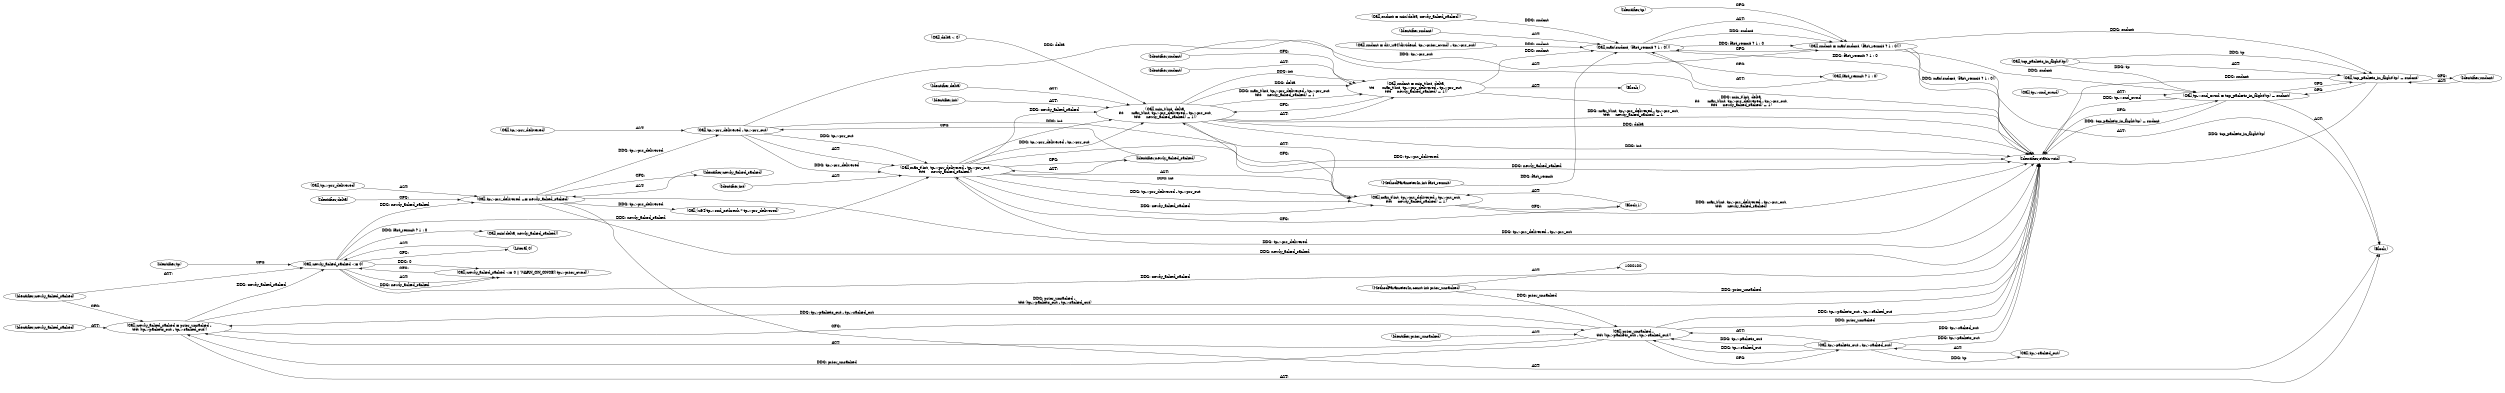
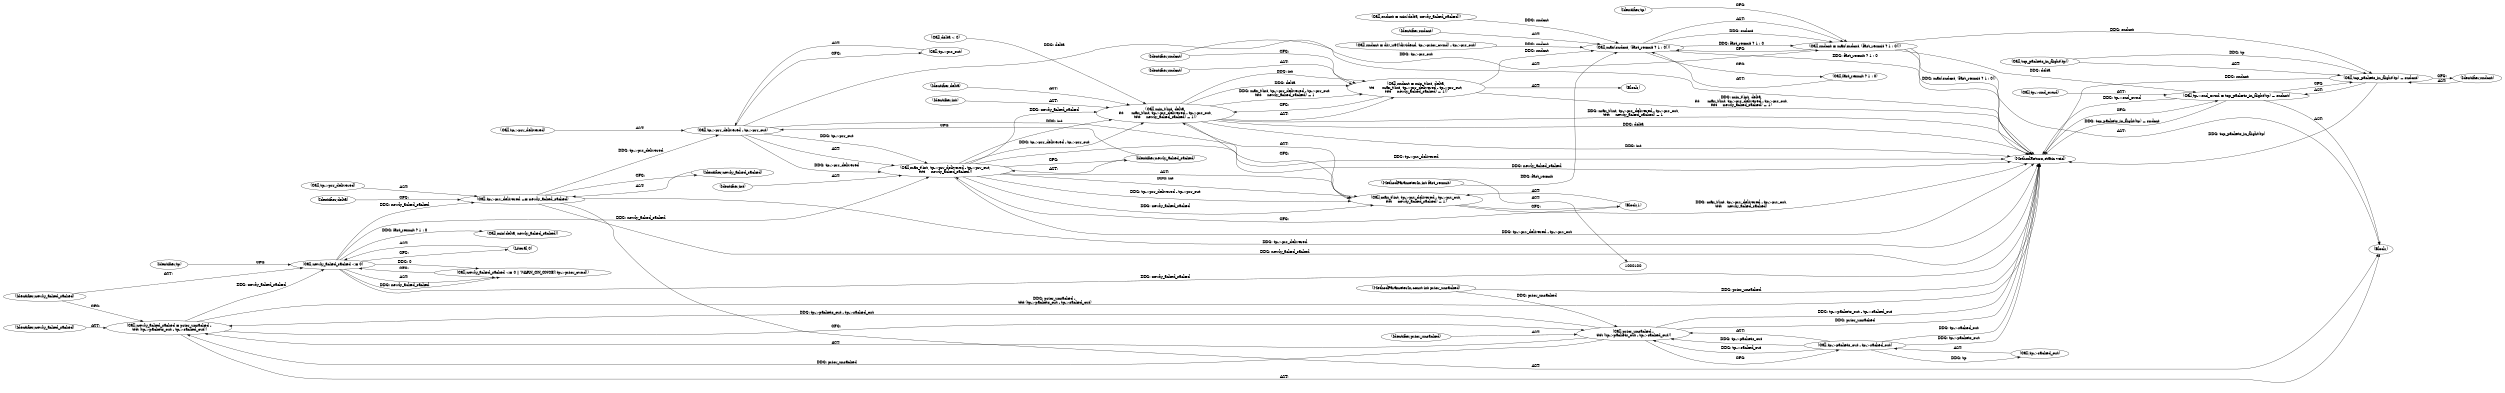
  digraph {
    rankdir=LR
    n1 [label="(Call,tp->prr_delivered - tp->prr_out)"]
    n2 [label="(Call,max_t(int, tp->prr_delivered - tp->prr_out,\n\t\t\t\t     newly_acked_sacked))"]
-   n4 [label="(Identifier,static void)"]
+   n3 [label="(Call,tp->prr_out)"]
+   n4 [label="(MethodReturn,static void)"]
    n5 [label="(Call,min_t(int, delta,\n\t\t\t       max_t(int, tp->prr_delivered - tp->prr_out,\n\t\t\t\t     newly_acked_sacked) + 1))"]
    n6 [label="(Call,max_t(int, tp->prr_delivered - tp->prr_out,\n\t\t\t\t     newly_acked_sacked) + 1)"]
    n7 [label="(Identifier,newly_acked_sacked)"]
    n8 [label="(Call,tp->snd_cwnd = tcp_packets_in_flight(tp) + sndcnt)"]
    n9 [label="(Call,tp->prr_delivered += newly_acked_sacked)"]
-   n10 [label="(Call,(u64)tp->snd_ssthresh * tp->prr_delivered)"]
    n11 [label="(Identifier,newly_acked_sacked)"]
    n12 [label="(Block,)"]
    n13 [label="(Call,newly_acked_sacked <= 0)"]
    n14 [label="(Call,min(delta, newly_acked_sacked))"]
    n15 [label="(Literal,0)"]
    n16 [label="(Call,newly_acked_sacked <= 0 || WARN_ON_ONCE(!tp->prior_cwnd))"]
    n17 [label="(Call,newly_acked_sacked = prior_unsacked -\n \t\t\t\t (tp->packets_out - tp->sacked_out))"]
    n18 [label="(Call,prior_unsacked -\n \t\t\t\t (tp->packets_out - tp->sacked_out))"]
    n19 [label="(Call,tp->packets_out - tp->sacked_out)"]
    n20 [label="(Call,tp->sacked_out)"]
    n21 [label="(MethodParameterIn,const int prior_unsacked)"]
    1000100
    n23 [label="(Call,sndcnt = min_t(int, delta,\n\t\t\t       max_t(int, tp->prr_delivered - tp->prr_out,\n\t\t\t\t     newly_acked_sacked) + 1))"]
    n24 [label="(Block,1)"]
    n25 [label="(Call,max(sndcnt, (fast_rexmit ? 1 : 0)))"]
    n26 [label="(Block,)"]
    n27 [label="(Call,sndcnt = max(sndcnt, (fast_rexmit ? 1 : 0)))"]
    n28 [label="(Call,fast_rexmit ? 1 : 0)"]
    n29 [label="(Call,tcp_packets_in_flight(tp) + sndcnt)"]
    n30 [label="(Identifier,sndcnt)"]
    n31 [label="(Identifier,int)"]
    n32 [label="(Call,delta < 0)"]
    n33 [label="(Call,tcp_packets_in_flight(tp))"]
    n34 [label="(Identifier,delta)"]
    n35 [label="(Call,sndcnt = min(delta, newly_acked_sacked))"]
    n36 [label="(Identifier,sndcnt)"]
    n37 [label="(Identifier,tp)"]
    n38 [label="(Identifier,sndcnt)"]
    n39 [label="(Identifier,int)"]
    n40 [label="(Identifier,delta)"]
    n41 [label="(Identifier,sndcnt)"]
    n42 [label="(MethodParameterIn,int fast_rexmit)"]
    n43 [label="(Identifier,newly_acked_sacked)"]
    n44 [label="(Call,tp->prr_delivered)"]
    n45 [label="(Identifier,tp)"]
    n46 [label="(Call,tp->prr_delivered)"]
    n47 [label="(Identifier,newly_acked_sacked)"]
    n48 [label="(Identifier,prior_unsacked)"]
    n49 [label="(Call,tp->snd_cwnd)"]
    n50 [label="(Call,sndcnt = div_u64(dividend, tp->prior_cwnd) - tp->prr_out)"]
    n1 -> n2 [label="AST: "]
    n1 -> n2 [label="DDG: tp->prr_delivered"]
    n1 -> n2 [label="DDG: tp->prr_out"]
+   n1 -> n3 [label="CFG: "]
    n1 -> n4 [label="DDG: tp->prr_out"]
    n1 -> n4 [label="DDG: tp->prr_delivered"]
    n2 -> n4 [label="DDG: newly_acked_sacked"]
    n2 -> n4 [label="DDG: tp->prr_delivered - tp->prr_out"]
    n2 -> n5 [label="DDG: int"]
    n2 -> n5 [label="DDG: tp->prr_delivered - tp->prr_out"]
    n2 -> n5 [label="DDG: newly_acked_sacked"]
    n2 -> n6 [label="AST: "]
    n2 -> n6 [label="DDG: int"]
    n2 -> n6 [label="DDG: tp->prr_delivered - tp->prr_out"]
    n2 -> n6 [label="DDG: newly_acked_sacked"]
    n2 -> n7 [label="CFG: "]
+   n3 -> n1 [label="AST: "]
    n4 -> n8 [label="CFG: "]
    n5 -> n4 [label="DDG: max_t(int, tp->prr_delivered - tp->prr_out,\n\t\t\t\t     newly_acked_sacked) + 1"]
    n5 -> n4 [label="DDG: delta"]
    n5 -> n4 [label="DDG: int"]
    n5 -> n6 [label="CFG: "]
    n5 -> n23 [label="AST: "]
    n5 -> n23 [label="DDG: int"]
    n5 -> n23 [label="DDG: delta"]
    n5 -> n23 [label="DDG: max_t(int, tp->prr_delivered - tp->prr_out,\n\t\t\t\t     newly_acked_sacked) + 1"]
    n6 -> n4 [label="DDG: max_t(int, tp->prr_delivered - tp->prr_out,\n\t\t\t\t     newly_acked_sacked)"]
    n6 -> n5 [label="AST: "]
    n6 -> n24 [label="CFG: "]
    n7 -> n1 [label="CFG: "]
    n7 -> n2 [label="AST: "]
    n8 -> n4 [label="DDG: tcp_packets_in_flight(tp) + sndcnt"]
    n8 -> n4 [label="DDG: tp->snd_cwnd"]
    n8 -> n12 [label="AST: "]
    n8 -> n29 [label="CFG: "]
    n9 -> n1 [label="DDG: tp->prr_delivered"]
    n9 -> n4 [label="DDG: tp->prr_delivered"]
    n9 -> n4 [label="DDG: newly_acked_sacked"]
-   n9 -> n10 [label="DDG: tp->prr_delivered"]
    n9 -> n11 [label="CFG: "]
    n9 -> n12 [label="AST: "]
    n11 -> n9 [label="AST: "]
    n13 -> n2 [label="DDG: newly_acked_sacked"]
    n13 -> n4 [label="DDG: newly_acked_sacked"]
    n13 -> n9 [label="DDG: newly_acked_sacked"]
    n13 -> n14 [label="DDG: fast_rexmit ? 1 : 0"]
    n13 -> n15 [label="CFG: "]
    n13 -> n16 [label="AST: "]
    n13 -> n16 [label="DDG: newly_acked_sacked"]
    n13 -> n16 [label="DDG: 0"]
    n15 -> n13 [label="AST: "]
    n16 -> n13 [label="CFG: "]
    n17 -> n4 [label="DDG: prior_unsacked -\n \t\t\t\t (tp->packets_out - tp->sacked_out)"]
    n17 -> n12 [label="AST: "]
    n17 -> n13 [label="DDG: newly_acked_sacked"]
    n17 -> n18 [label="CFG: "]
    n18 -> n4 [label="DDG: tp->packets_out - tp->sacked_out"]
    n18 -> n4 [label="DDG: prior_unsacked"]
    n18 -> n17 [label="AST: "]
    n18 -> n17 [label="DDG: prior_unsacked"]
    n18 -> n17 [label="DDG: tp->packets_out - tp->sacked_out"]
    n18 -> n19 [label="CFG: "]
    n19 -> n4 [label="DDG: tp->packets_out"]
    n19 -> n4 [label="DDG: tp->sacked_out"]
    n19 -> n18 [label="AST: "]
    n19 -> n18 [label="DDG: tp->packets_out"]
    n19 -> n18 [label="DDG: tp->sacked_out"]
    n19 -> n20 [label="DDG: tp"]
    n20 -> n19 [label="AST: "]
    n21 -> n4 [label="DDG: prior_unsacked"]
    n21 -> n18 [label="DDG: prior_unsacked"]
-   n21 -> 1000100 [label="AST: "]
+   n42 -> 1000100 [label="AST: "]
    n23 -> n4 [label="DDG: min_t(int, delta,\n\t\t\t       max_t(int, tp->prr_delivered - tp->prr_out,\n\t\t\t\t     newly_acked_sacked) + 1)"]
    n23 -> n5 [label="CFG: "]
    n23 -> n25 [label="DDG: sndcnt"]
    n23 -> n26 [label="AST: "]
    n24 -> n2 [label="CFG: "]
    n24 -> n6 [label="AST: "]
    n25 -> n4 [label="DDG: fast_rexmit ? 1 : 0"]
    n25 -> n27 [label="AST: "]
    n25 -> n27 [label="DDG: sndcnt"]
    n25 -> n27 [label="DDG: fast_rexmit ? 1 : 0"]
    n25 -> n28 [label="CFG: "]
    n27 -> n4 [label="DDG: max(sndcnt, (fast_rexmit ? 1 : 0))"]
-   n27 -> n8 [label="DDG: sndcnt"]
+   n27 -> n8 [label="DDG: delta"]
    n27 -> n12 [label="AST: "]
    n27 -> n25 [label="CFG: "]
    n27 -> n29 [label="DDG: sndcnt"]
    n28 -> n25 [label="AST: "]
    n29 -> n4 [label="DDG: sndcnt"]
    n29 -> n4 [label="DDG: tcp_packets_in_flight(tp)"]
-   n29 -> n8 [label="CFG: "]
+   n29 -> n8 [label="AST: "]
    n29 -> n30 [label="CFG: "]
    n30 -> n29 [label="AST: "]
    n31 -> n2 [label="AST: "]
    n32 -> n5 [label="DDG: delta"]
-   n33 -> n8 [label="DDG: tp"]
    n33 -> n29 [label="AST: "]
    n33 -> n29 [label="DDG: tp"]
    n34 -> n5 [label="AST: "]
    n35 -> n25 [label="DDG: sndcnt"]
    n36 -> n23 [label="AST: "]
    n37 -> n13 [label="CFG: "]
    n38 -> n25 [label="AST: "]
    n39 -> n5 [label="AST: "]
    n40 -> n9 [label="CFG: "]
    n41 -> n23 [label="CFG: "]
    n41 -> n27 [label="AST: "]
    n42 -> n25 [label="DDG: fast_rexmit"]
    n43 -> n17 [label="AST: "]
    n44 -> n9 [label="AST: "]
    n45 -> n27 [label="CFG: "]
    n46 -> n1 [label="AST: "]
    n47 -> n13 [label="AST: "]
    n47 -> n17 [label="CFG: "]
    n48 -> n18 [label="AST: "]
    n49 -> n8 [label="AST: "]
    n50 -> n25 [label="DDG: sndcnt"]
  }
